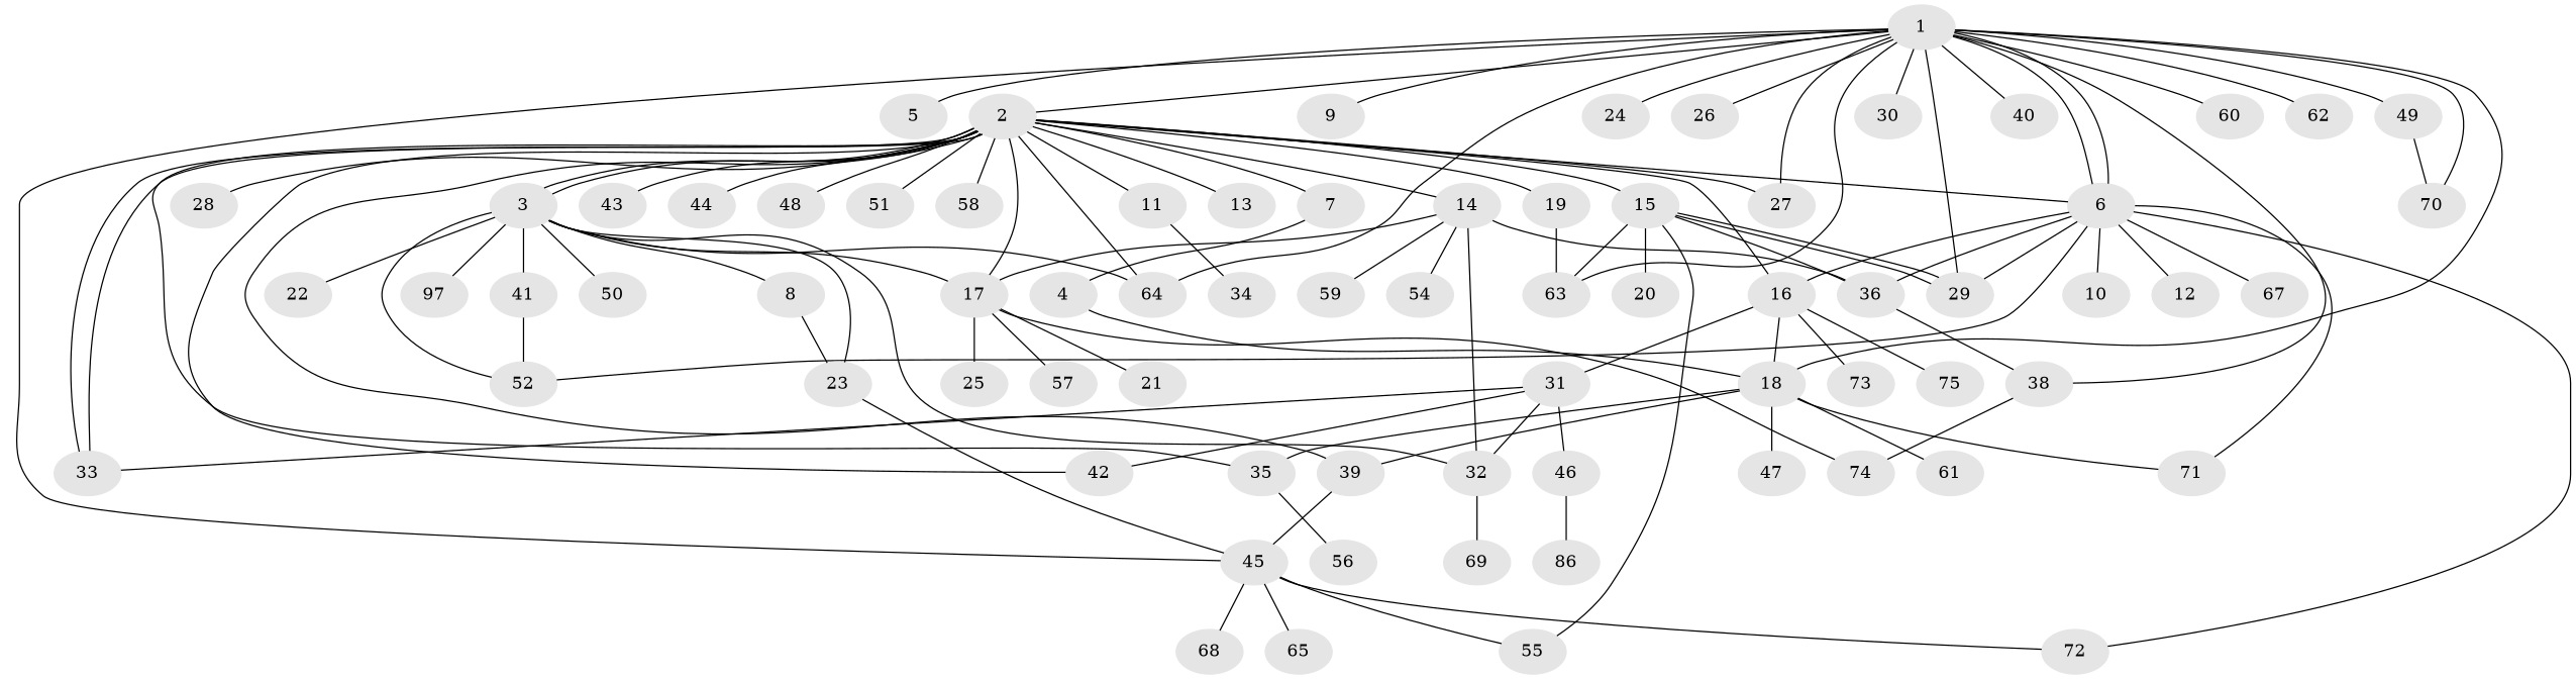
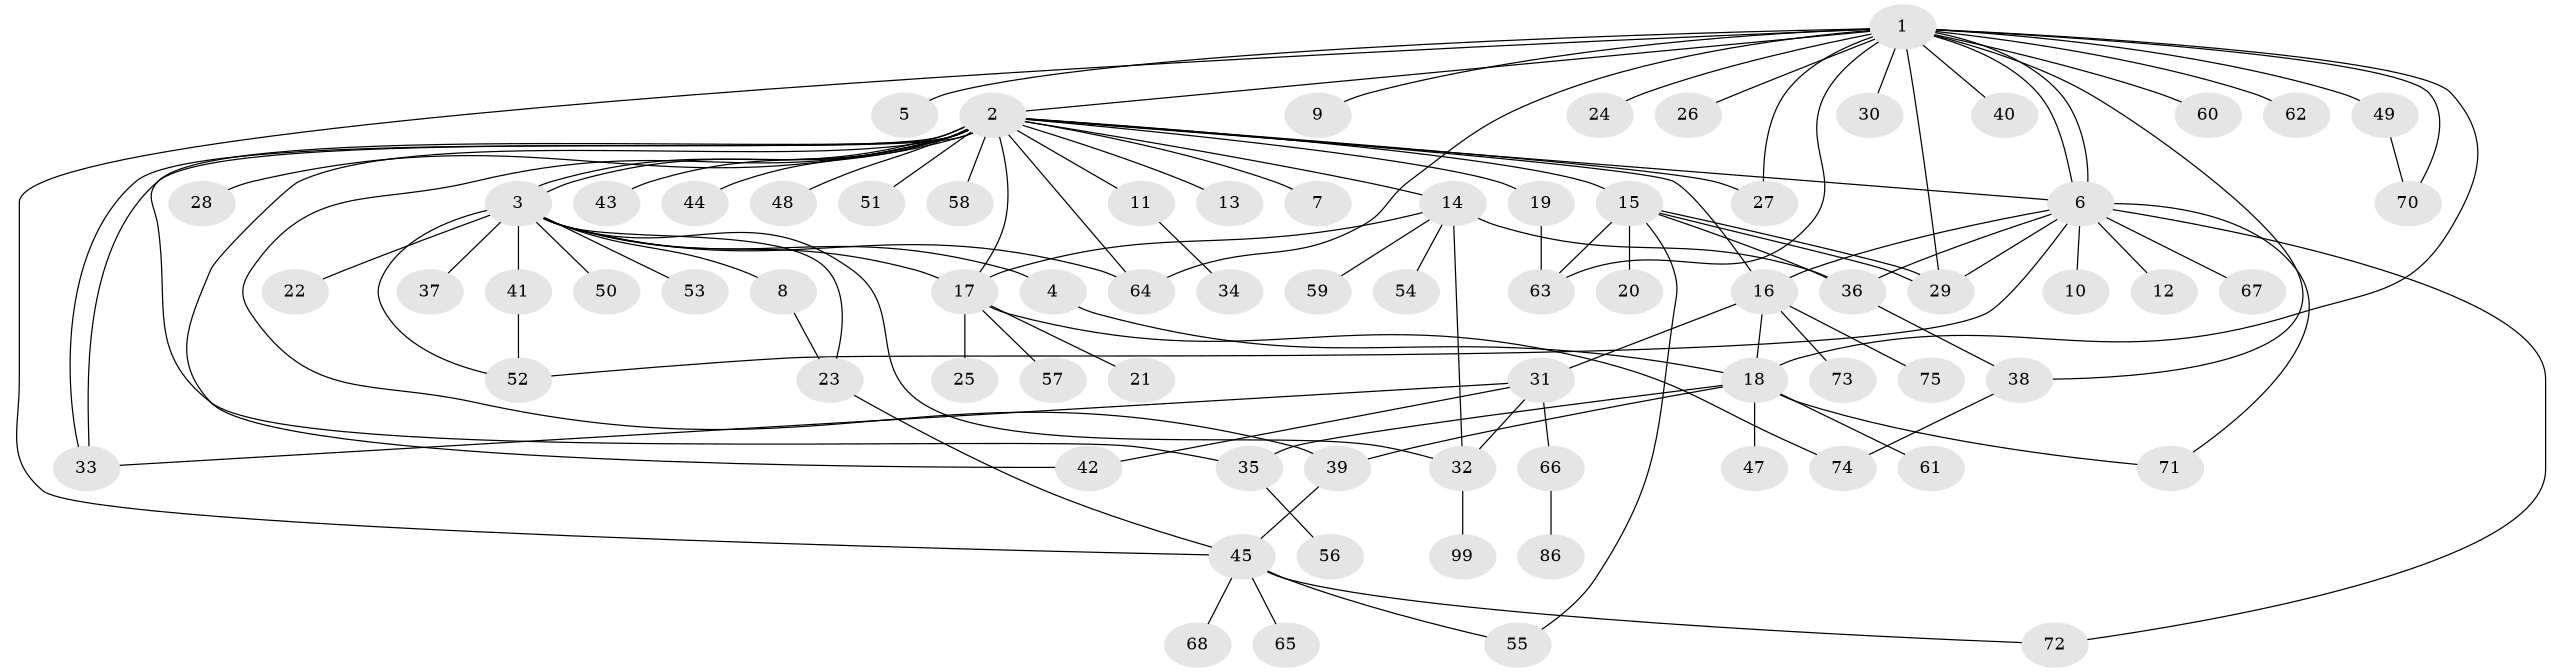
  graph {
    node [color=gray90 style=filled]
    1
    2
    5
    6
    9
    18
    24
    26
    27
    29
    30
    38
    40
    45
    49
    60
    62
    63
    64
    70
    3
    7
    11
    13
    14
    15
    16
    17
    19
    28
    33
    35
    39
    42
    43
    44
    48
    51
    58
    52
    10
    12
    36
    67
    71
    72
    47
    61
    74
    55
    65
    68
    4
    8
    22
    23
    32
-   37 [label=97]
+   37
    41
    50
+   53
    34
    54
    59
    20
    31
    73
    75
    21
    25
    57
    56
-   69
-   46
+   69 [label=99]
+   46 [label=66]
    n75 [label=86]
    1 -- 2
    1 -- 5
    1 -- 6
    1 -- 6
    1 -- 9
    1 -- 18
    1 -- 24
    1 -- 26
    1 -- 27
    1 -- 29
    1 -- 30
    1 -- 38
    1 -- 40
    1 -- 45
    1 -- 49
    1 -- 60
    1 -- 62
    1 -- 63
    1 -- 64
    1 -- 70
    2 -- 6
    2 -- 27
    2 -- 64
    2 -- 3
    2 -- 3
    2 -- 7
    2 -- 11
    2 -- 13
    2 -- 14
    2 -- 15
    2 -- 16
    2 -- 17
    2 -- 19
    2 -- 28
    2 -- 33
    2 -- 33
    2 -- 35
    2 -- 39
    2 -- 42
    2 -- 43
    2 -- 44
    2 -- 48
    2 -- 51
    2 -- 58
    6 -- 29
    6 -- 16
    6 -- 52
    6 -- 10
    6 -- 12
    6 -- 36
    6 -- 67
    6 -- 71
    6 -- 72
    18 -- 35
    18 -- 39
    18 -- 71
    18 -- 47
    18 -- 61
    38 -- 74
    45 -- 72
    45 -- 55
    45 -- 65
    45 -- 68
    49 -- 70
    3 -- 64
    3 -- 17
    3 -- 52
-   7 -- 4
+   3 -- 4
    3 -- 8
    3 -- 22
    3 -- 23
    3 -- 32
    3 -- 37
    3 -- 41
    3 -- 50
+   3 -- 53
    11 -- 34
    14 -- 17
    14 -- 36
    14 -- 32
    14 -- 54
    14 -- 59
    15 -- 29
    15 -- 29
    15 -- 63
    15 -- 36
    15 -- 55
    15 -- 20
    16 -- 18
    16 -- 31
    16 -- 73
    16 -- 75
    17 -- 74
    17 -- 21
    17 -- 25
    17 -- 57
    19 -- 63
    35 -- 56
    39 -- 45
    36 -- 38
    4 -- 18
    8 -- 23
    23 -- 45
    32 -- 69
    41 -- 52
    31 -- 33
    31 -- 42
    31 -- 32
    31 -- 46
    46 -- n75
  }
